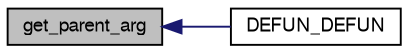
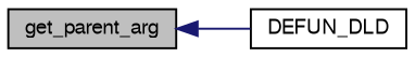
  digraph {
    rankdir=LR
    node [color=black fontname=FreeSans fontsize=10 shape=record style=filled]
    n1 [fillcolor=grey75 fontcolor=black height=0.2 label=get_parent_arg width=0.4]
-   n2 [fillcolor=white height=0.2 label=DEFUN_DEFUN width=0.4]
+   n2 [fillcolor=white height=0.2 label=DEFUN_DLD width=0.4]
    n1 -> n2 [color=midnightblue dir=back fontname=FreeSans fontsize=10 labelfontname=FreeSans labelfontsize=10 style=solid]
  }
